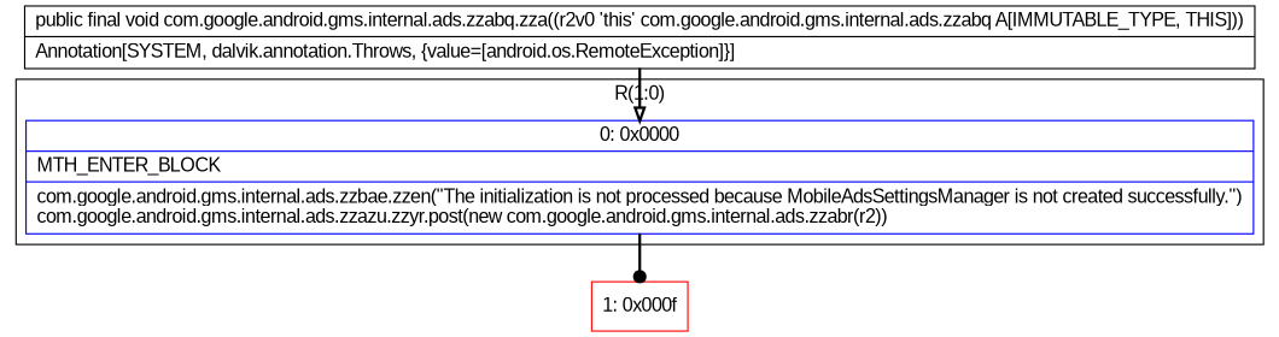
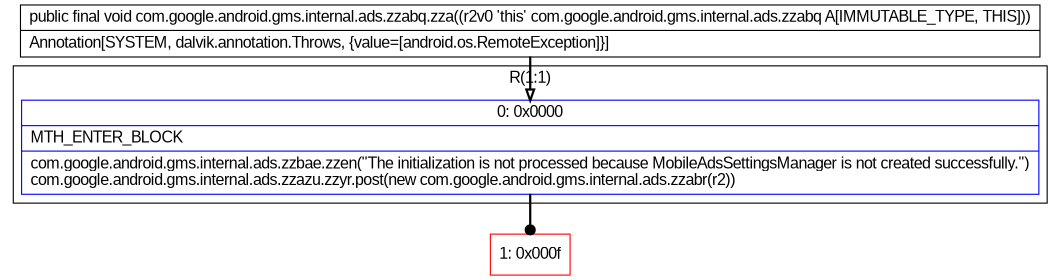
  digraph {
    fontname="Liberation Sans"
    node [shape=record style=filled fillcolor=white fontname="Liberation Sans"]
    edge [style=bold fontname="Liberation Sans"]
    n1 [color=blue label="{0\:\ 0x0000|MTH_ENTER_BLOCK\l|com.google.android.gms.internal.ads.zzbae.zzen(\"The initialization is not processed because MobileAdsSettingsManager is not created successfully.\")\lcom.google.android.gms.internal.ads.zzazu.zzyr.post(new com.google.android.gms.internal.ads.zzabr(r2))\l}"]
    n2 [color=red label="{1\:\ 0x000f}"]
    n3 [label="{public final void com.google.android.gms.internal.ads.zzabq.zza((r2v0 'this' com.google.android.gms.internal.ads.zzabq A[IMMUTABLE_TYPE, THIS]))  | Annotation[SYSTEM, dalvik.annotation.Throws, \{value=[android.os.RemoteException]\}]\l}"]
    subgraph cluster_1 {
-     label="R(1:0)"
+     label="R(1:1)"
      n1
    }
    n1 -> n2 [arrowhead=dot]
    n3 -> n1 [arrowhead=onormal]
  }
